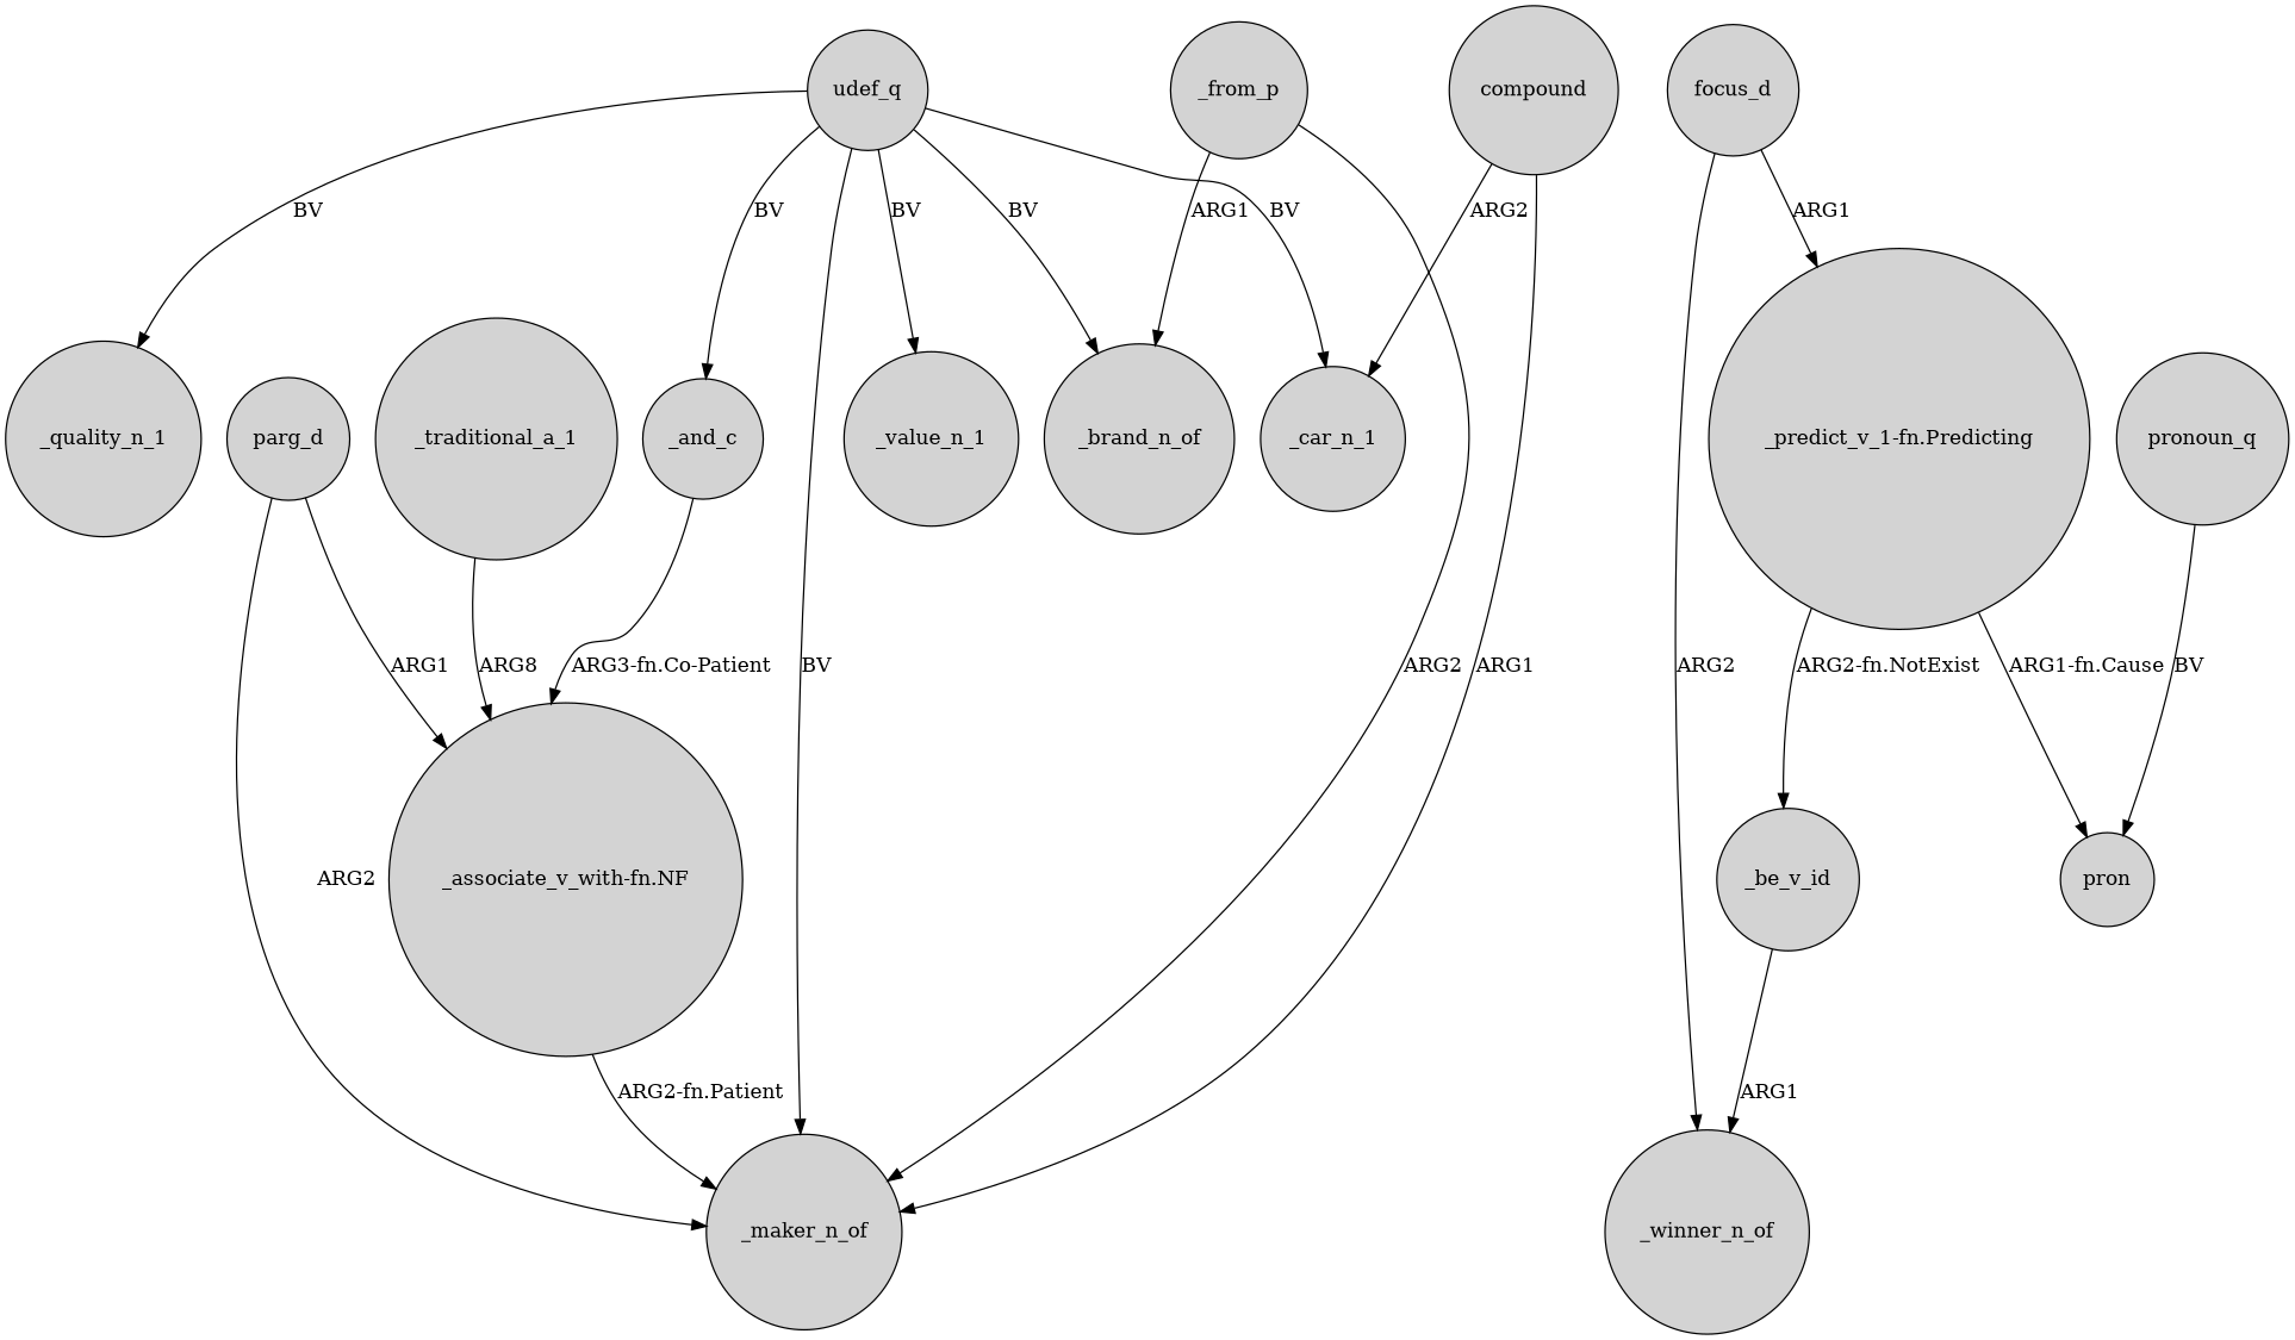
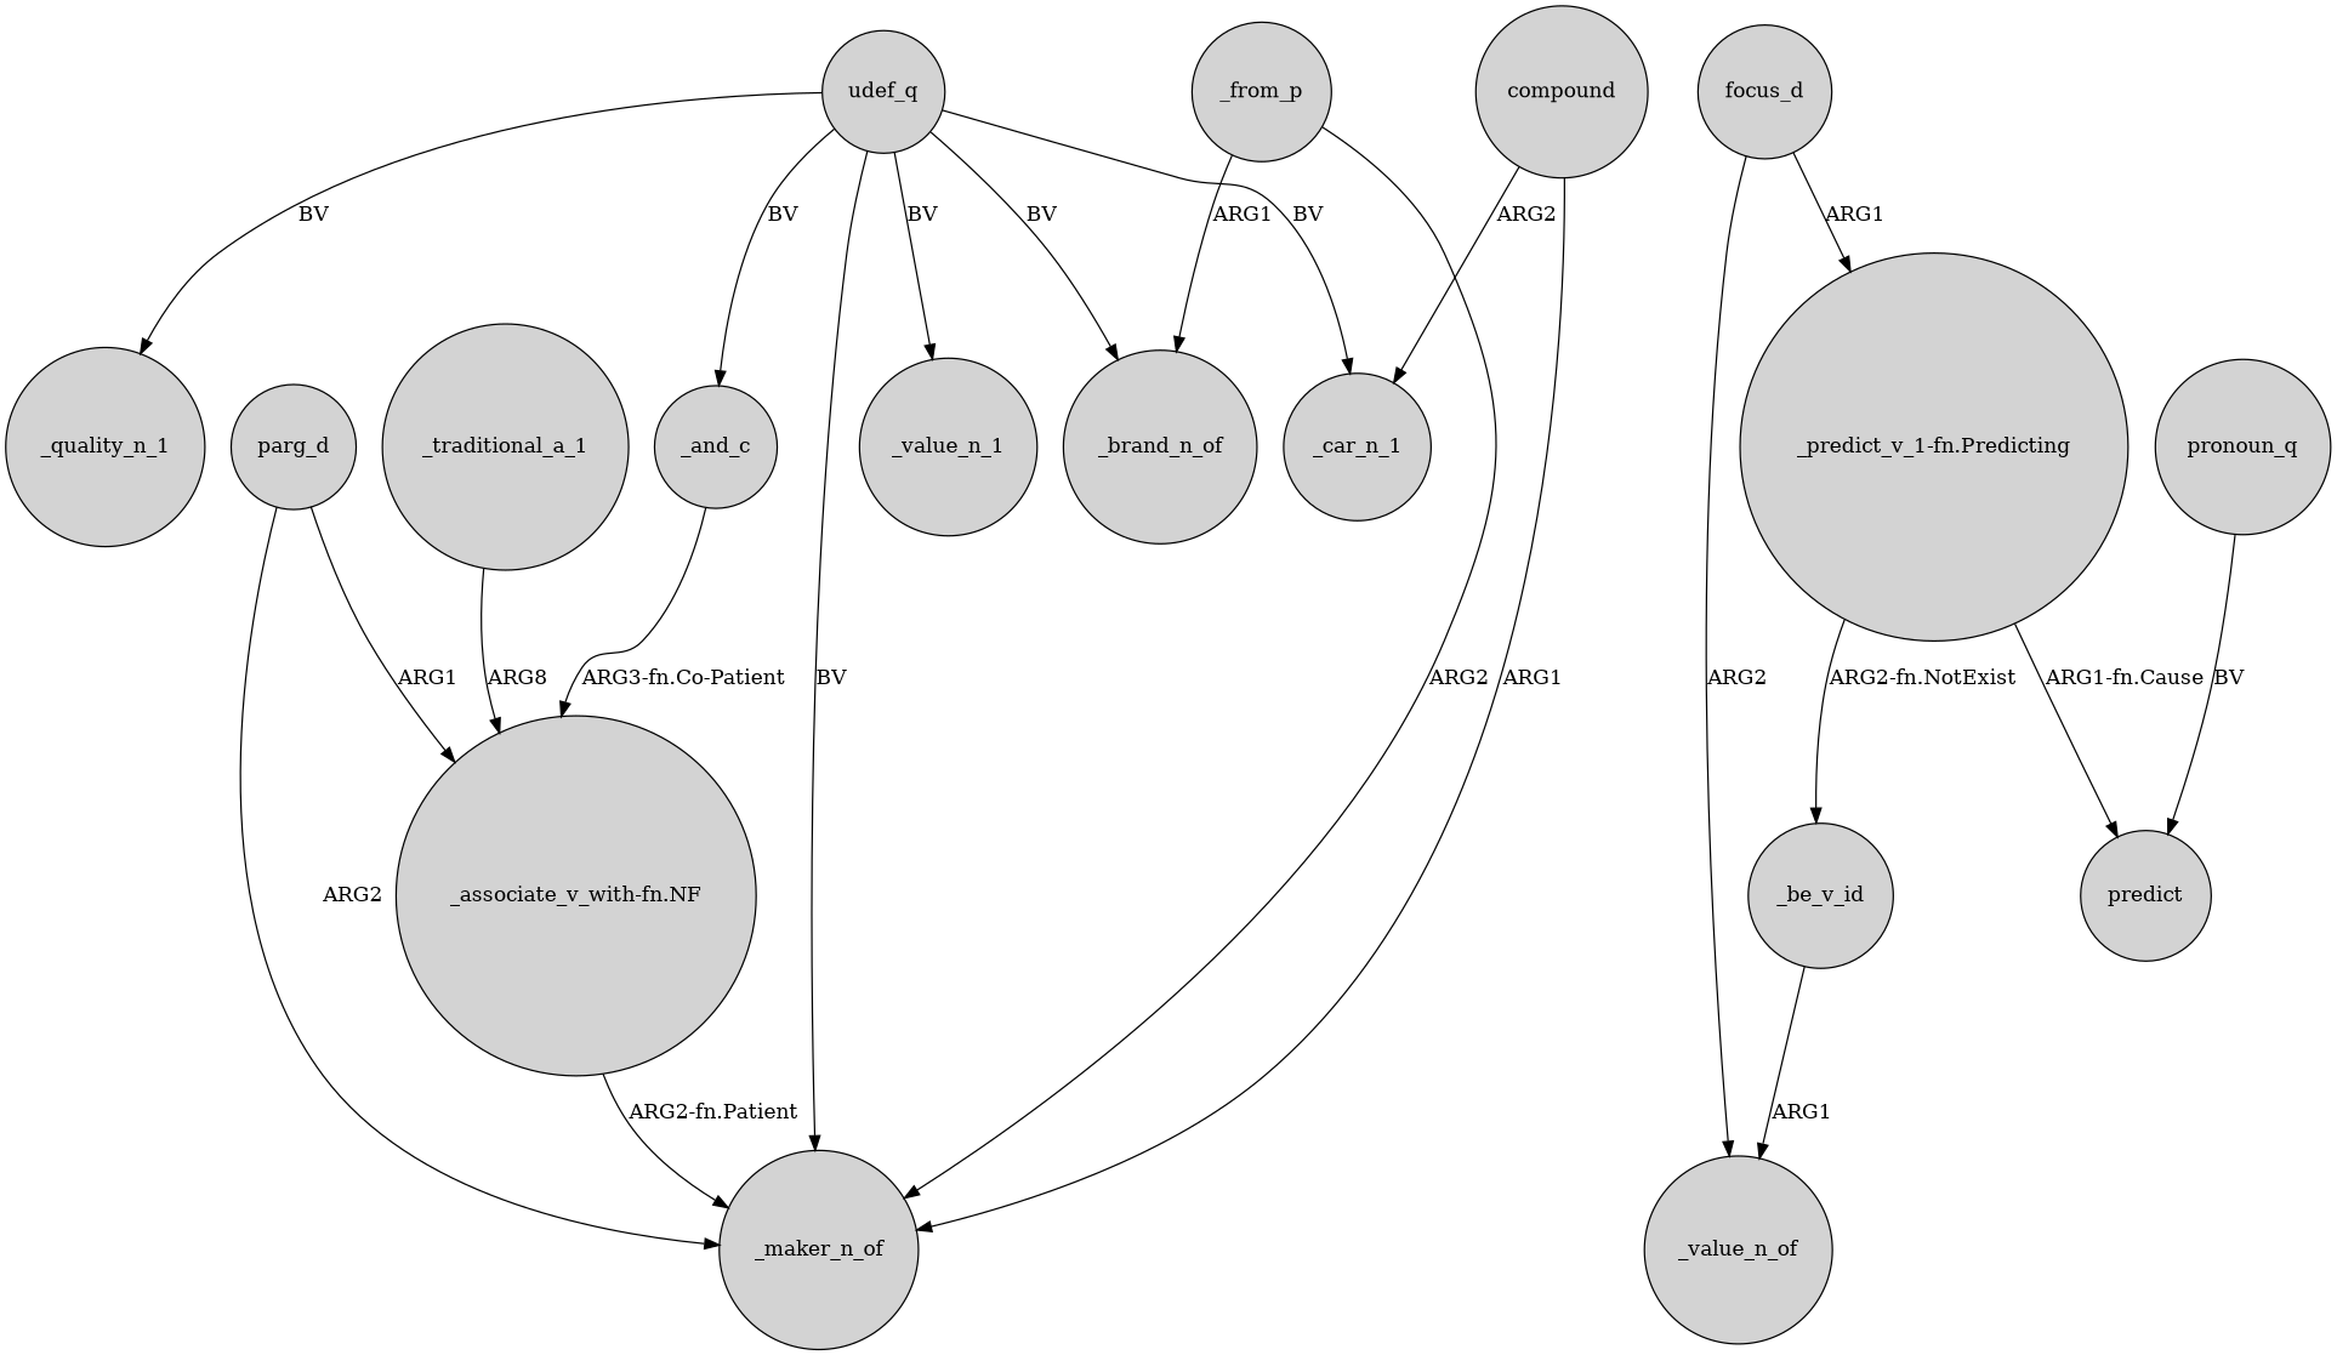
  digraph {
    node [shape=circle style=filled]
    "_associate_v_with-fn.NF"
    _maker_n_of
    _and_c
    udef_q
    _quality_n_1
    _brand_n_of
    _car_n_1
    _value_n_1
    _be_v_id
-   _winner_n_of
+   _winner_n_of [label=_value_n_of]
    parg_d
    _from_p
    _traditional_a_1
    compound
    focus_d
    "_predict_v_1-fn.Predicting"
-   pron
+   pron [label=predict]
    pronoun_q
    "_associate_v_with-fn.NF" -> _maker_n_of [label="ARG2-fn.Patient"]
    _and_c -> "_associate_v_with-fn.NF" [label="ARG3-fn.Co-Patient"]
    udef_q -> _maker_n_of [label=BV]
    udef_q -> _and_c [label=BV]
    udef_q -> _quality_n_1 [label=BV]
    udef_q -> _brand_n_of [label=BV]
    udef_q -> _car_n_1 [label=BV]
    udef_q -> _value_n_1 [label=BV]
    _be_v_id -> _winner_n_of [label=ARG1]
    parg_d -> "_associate_v_with-fn.NF" [label=ARG1]
    parg_d -> _maker_n_of [label=ARG2]
    _from_p -> _maker_n_of [label=ARG2]
    _from_p -> _brand_n_of [label=ARG1]
    _traditional_a_1 -> "_associate_v_with-fn.NF" [label=ARG8]
    compound -> _maker_n_of [label=ARG1]
    compound -> _car_n_1 [label=ARG2]
    focus_d -> _winner_n_of [label=ARG2]
    focus_d -> "_predict_v_1-fn.Predicting" [label=ARG1]
    "_predict_v_1-fn.Predicting" -> _be_v_id [label="ARG2-fn.NotExist"]
    "_predict_v_1-fn.Predicting" -> pron [label="ARG1-fn.Cause"]
    pronoun_q -> pron [label=BV]
  }
